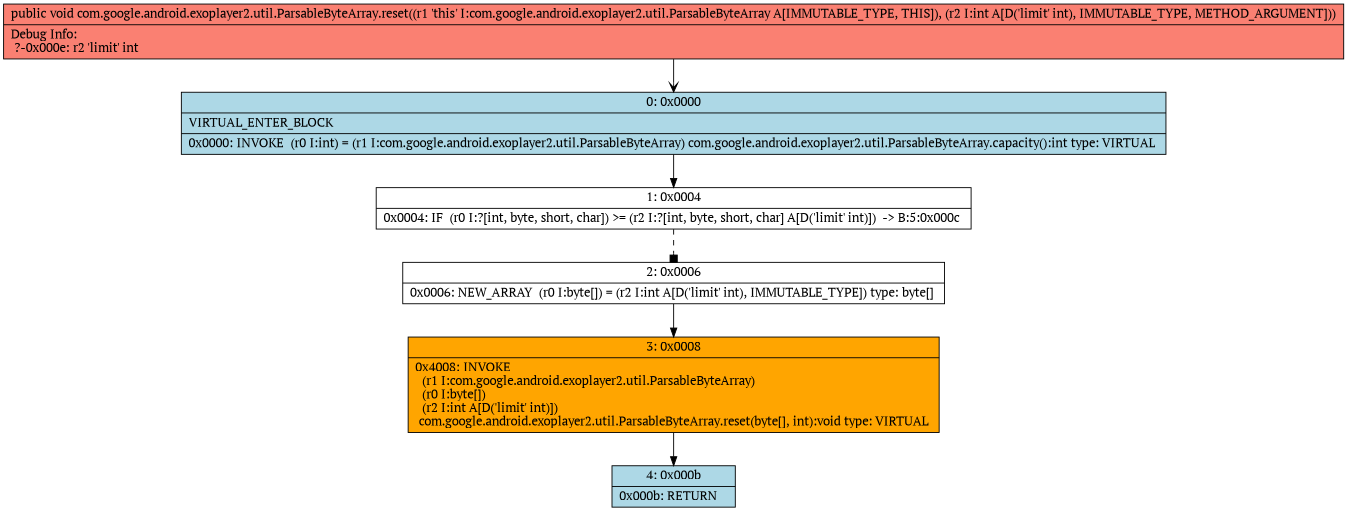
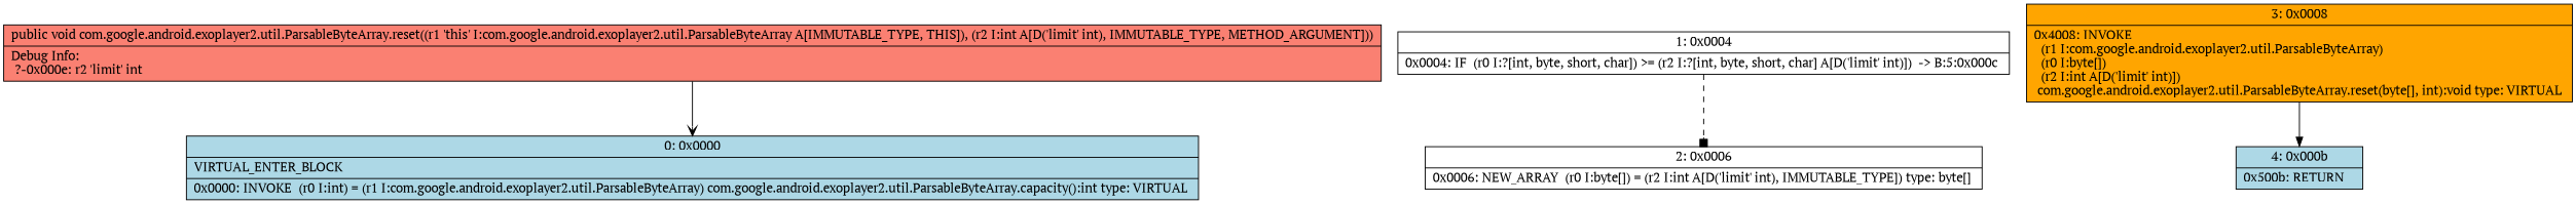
  digraph {
    fontname="PT Serif"
    node [fillcolor=lightblue fontname="PT Serif" shape=record style=filled]
    edge [arrowhead=normal fontname="PT Serif"]
    n1 [label="{0\:\ 0x0000|VIRTUAL_ENTER_BLOCK\l|0x0000: INVOKE  (r0 I:int) = (r1 I:com.google.android.exoplayer2.util.ParsableByteArray) com.google.android.exoplayer2.util.ParsableByteArray.capacity():int type: VIRTUAL \l}"]
    n2 [fillcolor=white label="{1\:\ 0x0004|0x0004: IF  (r0 I:?[int, byte, short, char]) \>= (r2 I:?[int, byte, short, char] A[D('limit' int)])  \-\> B:5:0x000c \l}"]
    n3 [fillcolor=white label="{2\:\ 0x0006|0x0006: NEW_ARRAY  (r0 I:byte[]) = (r2 I:int A[D('limit' int), IMMUTABLE_TYPE]) type: byte[] \l}"]
    n4 [fillcolor=orange label="{3\:\ 0x0008|0x4008: INVOKE  \l  (r1 I:com.google.android.exoplayer2.util.ParsableByteArray)\l  (r0 I:byte[])\l  (r2 I:int A[D('limit' int)])\l com.google.android.exoplayer2.util.ParsableByteArray.reset(byte[], int):void type: VIRTUAL \l}"]
-   n5 [label="{4\:\ 0x000b|0x000b: RETURN   \l}"]
+   n5 [label="{4\:\ 0x000b|0x500b: RETURN   \l}"]
    n6 [fillcolor=salmon label="{public void com.google.android.exoplayer2.util.ParsableByteArray.reset((r1 'this' I:com.google.android.exoplayer2.util.ParsableByteArray A[IMMUTABLE_TYPE, THIS]), (r2 I:int A[D('limit' int), IMMUTABLE_TYPE, METHOD_ARGUMENT]))  | Debug Info:\l  ?\-0x000e: r2 'limit' int\l}"]
-   n1 -> n2
    n2 -> n3 [arrowhead=box style=dashed]
-   n3 -> n4
    n4 -> n5
    n6 -> n1 [arrowhead=vee]
  }
